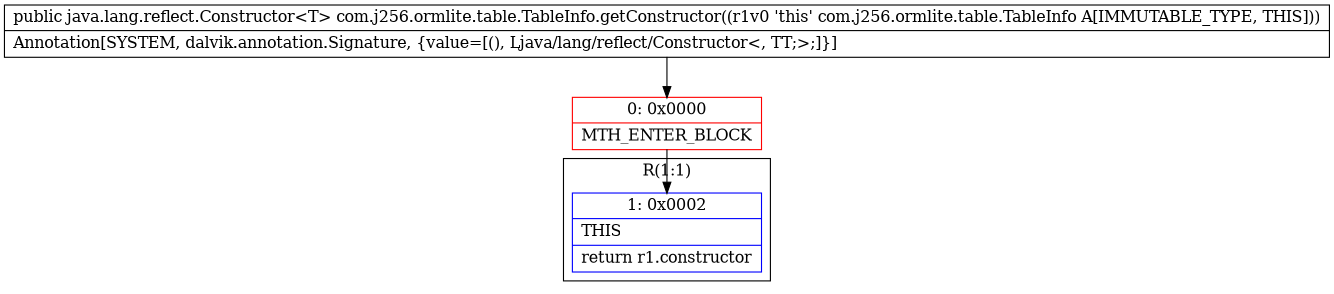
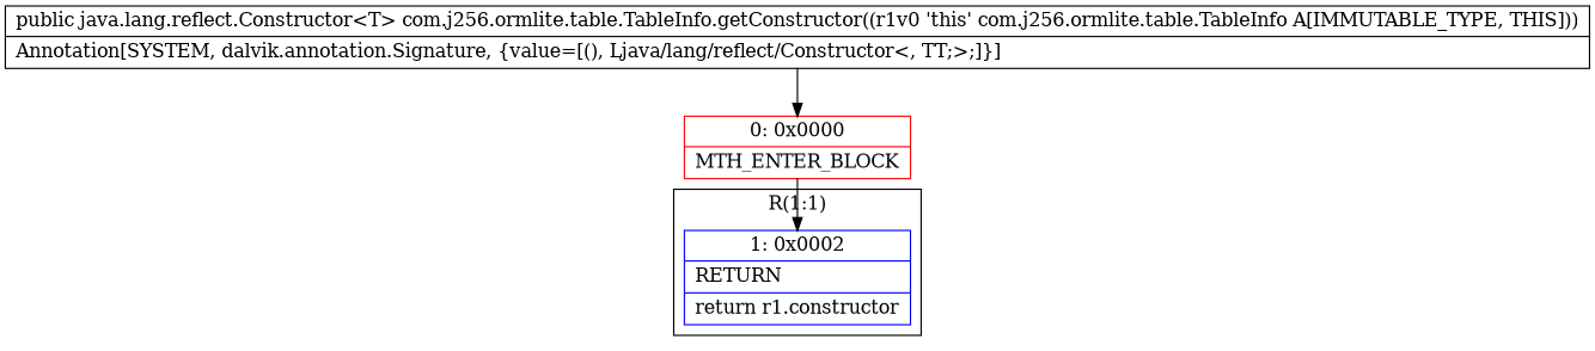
  digraph {
    node [shape=record]
-   n1 [color=blue label="{1\:\ 0x0002|THIS\l|return r1.constructor\l}"]
+   n1 [color=blue label="{1\:\ 0x0002|RETURN\l|return r1.constructor\l}"]
    n2 [color=red label="{0\:\ 0x0000|MTH_ENTER_BLOCK\l}"]
    n3 [label="{public java.lang.reflect.Constructor\<T\> com.j256.ormlite.table.TableInfo.getConstructor((r1v0 'this' com.j256.ormlite.table.TableInfo A[IMMUTABLE_TYPE, THIS]))  | Annotation[SYSTEM, dalvik.annotation.Signature, \{value=[(), Ljava\/lang\/reflect\/Constructor\<, TT;\>;]\}]\l}"]
    subgraph cluster_1 {
      label="R(1:1)"
      n1
    }
    n2 -> n1
    n3 -> n2
  }
